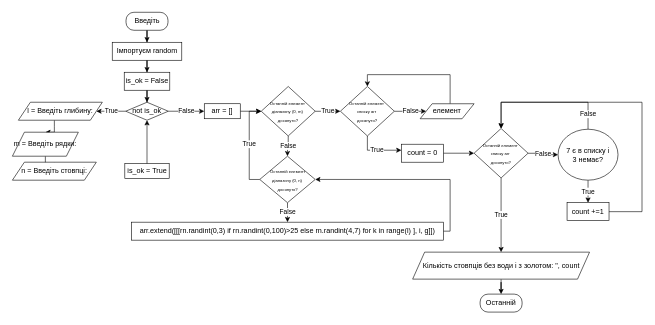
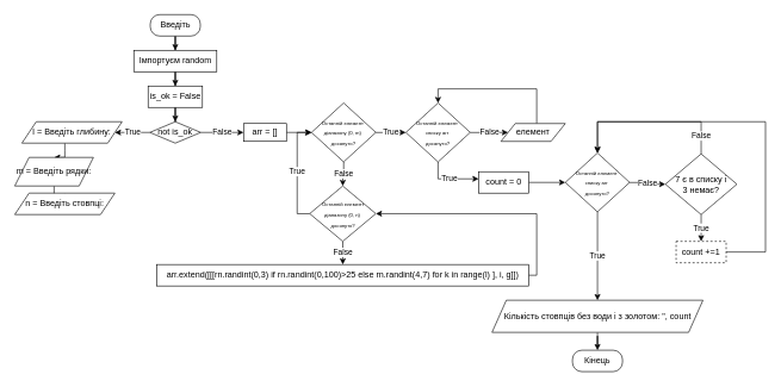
  <mxCell id="0" />
  <mxCell id="1" parent="0" />
  <mxCell id="2" style="edgeStyle=orthogonalEdgeStyle;rounded=0;orthogonalLoop=1;jettySize=auto;html=1;" edge="1" parent="1" source="3" target="5"><mxGeometry relative="1" as="geometry"><mxPoint x="244" y="60" as="targetPoint" /></mxGeometry></mxCell>
  <mxCell id="3" value="Введіть" style="rounded=1;whiteSpace=wrap;html=1;arcSize=44;" vertex="1" parent="1"><mxGeometry x="209.5" y="20" width="70" height="30" as="geometry" /></mxCell>
  <mxCell id="4" style="edgeStyle=orthogonalEdgeStyle;rounded=0;orthogonalLoop=1;jettySize=auto;html=1;entryX=0.5;entryY=0;entryDx=0;entryDy=0;" edge="1" parent="1" source="5" target="7"><mxGeometry relative="1" as="geometry" /></mxCell>
  <mxCell id="5" value="Імпортуєм random" style="rounded=0;whiteSpace=wrap;html=1;" vertex="1" parent="1"><mxGeometry x="186.5" y="70" width="116" height="30" as="geometry" /></mxCell>
  <mxCell id="6" value="" style="edgeStyle=orthogonalEdgeStyle;rounded=0;orthogonalLoop=1;jettySize=auto;html=1;" edge="1" parent="1" source="7" target="10"><mxGeometry relative="1" as="geometry" /></mxCell>
  <mxCell id="7" value="is_ok = False" style="rounded=0;whiteSpace=wrap;html=1;" vertex="1" parent="1"><mxGeometry x="206.5" y="120" width="76" height="30" as="geometry" /></mxCell>
  <mxCell id="8" value="True" style="edgeStyle=orthogonalEdgeStyle;rounded=0;orthogonalLoop=1;jettySize=auto;html=1;" edge="1" parent="1" source="10" target="12"><mxGeometry relative="1" as="geometry"><mxPoint x="150" y="185" as="targetPoint" /></mxGeometry></mxCell>
  <mxCell id="9" value="False" style="edgeStyle=orthogonalEdgeStyle;rounded=0;orthogonalLoop=1;jettySize=auto;html=1;" edge="1" parent="1" source="10" target="19"><mxGeometry relative="1" as="geometry"><mxPoint x="340" y="185" as="targetPoint" /></mxGeometry></mxCell>
  <mxCell id="10" value="not is_ok" style="rhombus;whiteSpace=wrap;html=1;" vertex="1" parent="1"><mxGeometry x="209" y="170" width="71" height="30" as="geometry" /></mxCell>
  <mxCell id="11" value="" style="edgeStyle=orthogonalEdgeStyle;rounded=0;orthogonalLoop=1;jettySize=auto;html=1;entryX=0.5;entryY=0;entryDx=0;entryDy=0;" edge="1" parent="1" source="12" target="14"><mxGeometry relative="1" as="geometry"><Array as="points"><mxPoint x="90" y="210" /><mxPoint x="90" y="210" /></Array></mxGeometry></mxCell>
  <mxCell id="12" value="l = Введіть глибину:" style="shape=parallelogram;perimeter=parallelogramPerimeter;whiteSpace=wrap;html=1;fixedSize=1;" vertex="1" parent="1"><mxGeometry x="30" y="170" width="140" height="30" as="geometry" /></mxCell>
  <mxCell id="13" style="edgeStyle=orthogonalEdgeStyle;rounded=0;orthogonalLoop=1;jettySize=auto;html=1;entryX=0.5;entryY=0;entryDx=0;entryDy=0;" edge="1" parent="1" source="14" target="15"><mxGeometry relative="1" as="geometry" /></mxCell>
  <mxCell id="14" value="m = Введіть рядки:" style="shape=parallelogram;perimeter=parallelogramPerimeter;whiteSpace=wrap;html=1;fixedSize=1;" vertex="1" parent="1"><mxGeometry x="20" y="220" width="110" height="40" as="geometry" /></mxCell>
  <mxCell id="15" value="n = Введіть стовпці:" style="shape=parallelogram;perimeter=parallelogramPerimeter;whiteSpace=wrap;html=1;fixedSize=1;" vertex="1" parent="1"><mxGeometry x="20" y="270" width="140" height="30" as="geometry" /></mxCell>
- <mxCell id="16" style="edgeStyle=orthogonalEdgeStyle;rounded=0;orthogonalLoop=1;jettySize=auto;html=1;entryX=0.5;entryY=1;entryDx=0;entryDy=0;" edge="1" parent="1" source="17" target="10"><mxGeometry relative="1" as="geometry" /></mxCell>
- <mxCell id="17" value="is_ok = True" style="rounded=0;whiteSpace=wrap;html=1;" vertex="1" parent="1"><mxGeometry x="207.5" y="272.5" width="74" height="25" as="geometry" /></mxCell>
  <mxCell id="18" style="edgeStyle=orthogonalEdgeStyle;rounded=0;orthogonalLoop=1;jettySize=auto;html=1;" edge="1" parent="1" source="19" target="22"><mxGeometry relative="1" as="geometry"><mxPoint x="430" y="185" as="targetPoint" /></mxGeometry></mxCell>
  <mxCell id="19" value="arr = []" style="rounded=0;whiteSpace=wrap;html=1;" vertex="1" parent="1"><mxGeometry x="340" y="172.5" width="60" height="25" as="geometry" /></mxCell>
  <mxCell id="20" value="False" style="edgeStyle=orthogonalEdgeStyle;rounded=0;orthogonalLoop=1;jettySize=auto;html=1;entryX=0.5;entryY=0;entryDx=0;entryDy=0;" edge="1" parent="1" source="22" target="25"><mxGeometry relative="1" as="geometry" /></mxCell>
  <mxCell id="21" value="True" style="edgeStyle=orthogonalEdgeStyle;rounded=0;orthogonalLoop=1;jettySize=auto;html=1;entryX=0;entryY=0.5;entryDx=0;entryDy=0;" edge="1" parent="1" source="22" target="30"><mxGeometry relative="1" as="geometry"><mxPoint x="630" y="185" as="targetPoint" /></mxGeometry></mxCell>
  <mxCell id="22" value="&lt;font style=&quot;font-size: 7px;&quot;&gt;Останній елемент&amp;nbsp;&lt;/font&gt;&lt;div&gt;&lt;font style=&quot;font-size: 7px;&quot;&gt;діапазону (0, m)&amp;nbsp;&lt;/font&gt;&lt;/div&gt;&lt;div&gt;&lt;font style=&quot;font-size: 7px;&quot;&gt;досянуто?&lt;/font&gt;&lt;/div&gt;" style="rhombus;whiteSpace=wrap;html=1;" vertex="1" parent="1"><mxGeometry x="435" y="143.75" width="90" height="82.5" as="geometry" /></mxCell>
  <mxCell id="23" value="False" style="edgeStyle=orthogonalEdgeStyle;rounded=0;orthogonalLoop=1;jettySize=auto;html=1;" edge="1" parent="1" source="25" target="27"><mxGeometry relative="1" as="geometry"><mxPoint x="480" y="360" as="targetPoint" /></mxGeometry></mxCell>
  <mxCell id="24" value="True" style="edgeStyle=orthogonalEdgeStyle;rounded=0;orthogonalLoop=1;jettySize=auto;html=1;entryX=0;entryY=0.5;entryDx=0;entryDy=0;" edge="1" parent="1" source="25" target="22"><mxGeometry relative="1" as="geometry"><Array as="points"><mxPoint x="415" y="299" /><mxPoint x="415" y="185" /></Array></mxGeometry></mxCell>
  <mxCell id="25" value="&lt;font style=&quot;font-size: 7px;&quot;&gt;Останній елемент&lt;/font&gt;&lt;div&gt;&lt;font style=&quot;font-size: 7px;&quot;&gt;діапазону (0, n)&amp;nbsp;&lt;/font&gt;&lt;div&gt;&lt;font style=&quot;font-size: 7px;&quot;&gt;досянуто?&lt;/font&gt;&lt;/div&gt;&lt;/div&gt;" style="rhombus;whiteSpace=wrap;html=1;" vertex="1" parent="1"><mxGeometry x="432.5" y="260" width="92.5" height="77.5" as="geometry" /></mxCell>
  <mxCell id="26" style="edgeStyle=orthogonalEdgeStyle;rounded=0;orthogonalLoop=1;jettySize=auto;html=1;entryX=1;entryY=0.5;entryDx=0;entryDy=0;" edge="1" parent="1" source="27" target="25"><mxGeometry relative="1" as="geometry"><Array as="points"><mxPoint x="750" y="385" /><mxPoint x="750" y="299" /></Array></mxGeometry></mxCell>
  <mxCell id="27" value="arr.extend([[[rn.randint(0,3) if rn.randint(0,100)&gt;25 else rn.randint(4,7) for k in range(l) ], i, g]])" style="rounded=0;whiteSpace=wrap;html=1;" vertex="1" parent="1"><mxGeometry x="218.75" y="370" width="520" height="30" as="geometry" /></mxCell>
  <mxCell id="28" value="False" style="edgeStyle=orthogonalEdgeStyle;rounded=0;orthogonalLoop=1;jettySize=auto;html=1;" edge="1" parent="1" source="30" target="32"><mxGeometry relative="1" as="geometry"><mxPoint x="680" y="185" as="targetPoint" /></mxGeometry></mxCell>
  <mxCell id="29" value="True" style="edgeStyle=orthogonalEdgeStyle;rounded=0;orthogonalLoop=1;jettySize=auto;html=1;" edge="1" parent="1" source="30" target="34"><mxGeometry relative="1" as="geometry"><mxPoint x="740" y="250" as="targetPoint" /><Array as="points"><mxPoint x="612" y="250" /></Array></mxGeometry></mxCell>
  <mxCell id="30" value="&lt;font style=&quot;font-size: 7px;&quot;&gt;Останній елемент&amp;nbsp;&lt;/font&gt;&lt;div&gt;&lt;font style=&quot;font-size: 7px;&quot;&gt;списку arr&amp;nbsp;&lt;/font&gt;&lt;/div&gt;&lt;div&gt;&lt;font style=&quot;font-size: 7px;&quot;&gt;досянуто?&lt;/font&gt;&lt;/div&gt;" style="rhombus;whiteSpace=wrap;html=1;" vertex="1" parent="1"><mxGeometry x="567" y="143.75" width="90" height="82.5" as="geometry" /></mxCell>
  <mxCell id="31" style="edgeStyle=orthogonalEdgeStyle;rounded=0;orthogonalLoop=1;jettySize=auto;html=1;entryX=0.5;entryY=0;entryDx=0;entryDy=0;" edge="1" parent="1" source="32" target="30"><mxGeometry relative="1" as="geometry"><Array as="points"><mxPoint x="750" y="124" /><mxPoint x="612" y="124" /></Array></mxGeometry></mxCell>
  <mxCell id="32" value="елемент" style="shape=parallelogram;perimeter=parallelogramPerimeter;whiteSpace=wrap;html=1;fixedSize=1;" vertex="1" parent="1"><mxGeometry x="700" y="172.5" width="90" height="25" as="geometry" /></mxCell>
  <mxCell id="33" style="edgeStyle=orthogonalEdgeStyle;rounded=0;orthogonalLoop=1;jettySize=auto;html=1;entryX=0;entryY=0.5;entryDx=0;entryDy=0;" edge="1" parent="1" source="34" target="37"><mxGeometry relative="1" as="geometry" /></mxCell>
  <mxCell id="34" value="count = 0" style="rounded=0;whiteSpace=wrap;html=1;" vertex="1" parent="1"><mxGeometry x="668.75" y="240" width="70" height="30" as="geometry" /></mxCell>
  <mxCell id="35" value="False" style="edgeStyle=orthogonalEdgeStyle;rounded=0;orthogonalLoop=1;jettySize=auto;html=1;entryX=0;entryY=0.5;entryDx=0;entryDy=0;" edge="1" parent="1" source="37" target="40"><mxGeometry relative="1" as="geometry"><mxPoint x="930" y="255" as="targetPoint" /></mxGeometry></mxCell>
  <mxCell id="36" value="True" style="edgeStyle=orthogonalEdgeStyle;rounded=0;orthogonalLoop=1;jettySize=auto;html=1;entryX=0.5;entryY=0;entryDx=0;entryDy=0;" edge="1" parent="1" source="37" target="44"><mxGeometry relative="1" as="geometry"><mxPoint x="835" y="330" as="targetPoint" /></mxGeometry></mxCell>
  <mxCell id="37" value="&lt;font style=&quot;font-size: 7px;&quot;&gt;Останній елемент&amp;nbsp;&lt;/font&gt;&lt;div&gt;&lt;font style=&quot;font-size: 7px;&quot;&gt;списку arr&amp;nbsp;&lt;/font&gt;&lt;/div&gt;&lt;div&gt;&lt;font style=&quot;font-size: 7px;&quot;&gt;досянуто?&lt;/font&gt;&lt;/div&gt;" style="rhombus;whiteSpace=wrap;html=1;" vertex="1" parent="1"><mxGeometry x="790" y="213.75" width="90" height="82.5" as="geometry" /></mxCell>
  <mxCell id="38" value="True" style="edgeStyle=orthogonalEdgeStyle;rounded=0;orthogonalLoop=1;jettySize=auto;html=1;entryX=0.5;entryY=0;entryDx=0;entryDy=0;" edge="1" parent="1" source="40" target="42"><mxGeometry relative="1" as="geometry" /></mxCell>
  <mxCell id="39" value="False" style="edgeStyle=orthogonalEdgeStyle;rounded=0;orthogonalLoop=1;jettySize=auto;html=1;entryX=0.5;entryY=0;entryDx=0;entryDy=0;" edge="1" parent="1" source="40" target="37"><mxGeometry x="-0.786" relative="1" as="geometry"><Array as="points"><mxPoint x="980" y="170" /><mxPoint x="835" y="170" /></Array><mxPoint as="offset" /></mxGeometry></mxCell>
- <mxCell id="40" value="7 є в списку і&lt;div&gt;3 немає?&lt;/div&gt;" style="ellipse;whiteSpace=wrap;html=1;" vertex="1" parent="1"><mxGeometry x="930" y="215" width="100" height="85" as="geometry" /></mxCell>
+ <mxCell id="40" value="7 є в списку і&lt;div&gt;3 немає?&lt;/div&gt;" style="rhombus;whiteSpace=wrap;html=1;" vertex="1" parent="1"><mxGeometry x="930" y="215" width="100" height="85" as="geometry" /></mxCell>
  <mxCell id="41" style="edgeStyle=orthogonalEdgeStyle;rounded=0;orthogonalLoop=1;jettySize=auto;html=1;entryX=0.5;entryY=0;entryDx=0;entryDy=0;" edge="1" parent="1" source="42" target="37"><mxGeometry relative="1" as="geometry"><Array as="points"><mxPoint x="1070" y="352" /><mxPoint x="1070" y="170" /><mxPoint x="835" y="170" /></Array></mxGeometry></mxCell>
- <mxCell id="42" value="count +=1" style="rounded=0;whiteSpace=wrap;html=1;" vertex="1" parent="1"><mxGeometry x="945" y="337.5" width="70" height="30" as="geometry" /></mxCell>
+ <mxCell id="42" value="count +=1" style="rounded=0;whiteSpace=wrap;html=1;dashed=1;" vertex="1" parent="1"><mxGeometry x="945" y="337.5" width="70" height="30" as="geometry" /></mxCell>
  <mxCell id="43" value="" style="edgeStyle=orthogonalEdgeStyle;rounded=0;orthogonalLoop=1;jettySize=auto;html=1;" edge="1" parent="1" source="44" target="45"><mxGeometry relative="1" as="geometry" /></mxCell>
  <mxCell id="44" value="Кількість стовпців без води і з золотом: &quot;, count" style="shape=parallelogram;perimeter=parallelogramPerimeter;whiteSpace=wrap;html=1;fixedSize=1;" vertex="1" parent="1"><mxGeometry x="687.5" y="420" width="295" height="45" as="geometry" /></mxCell>
- <mxCell id="45" value="Останній" style="rounded=1;whiteSpace=wrap;html=1;arcSize=44;" vertex="1" parent="1"><mxGeometry x="800" y="490" width="70" height="30" as="geometry" /></mxCell>
+ <mxCell id="45" value="Кінець" style="rounded=1;whiteSpace=wrap;html=1;arcSize=44;" vertex="1" parent="1"><mxGeometry x="800" y="490" width="70" height="30" as="geometry" /></mxCell>
